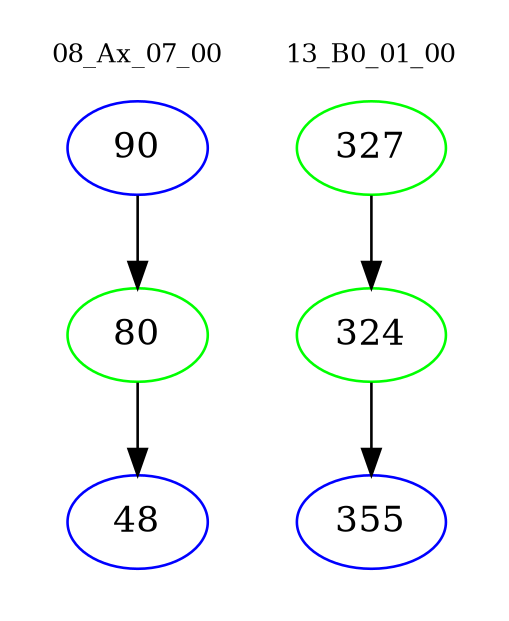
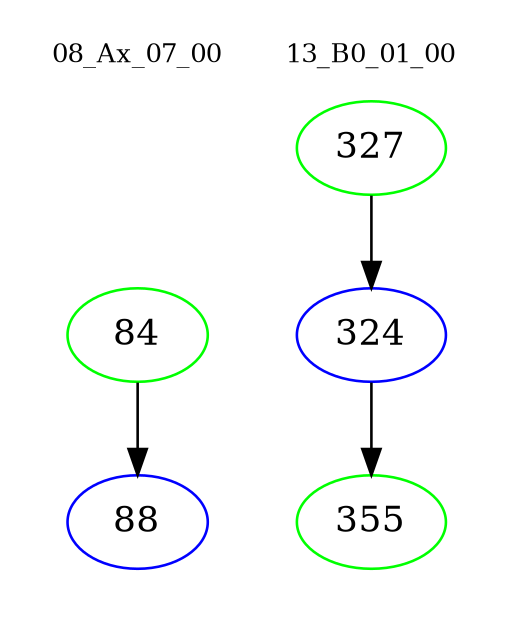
  digraph {
    node [color=blue]
    edge [color=black]
-   n1 [label=90]
-   n2 [color=green label=80]
-   n3 [label=48]
+   n2 [color=green label=84]
+   n3 [label=88]
    n4 [color=green label=327]
-   n5 [color=green label=324]
-   n6 [label=355]
+   n5 [label=324]
+   n6 [color=green label=355]
    subgraph cluster_1 {
      color=white
      fontsize=10
      label="08_Ax_07_00"
-     n1
      n2
      n3
    }
    subgraph cluster_2 {
      color=white
      fontsize=10
      label="13_B0_01_00"
      n4
      n5
      n6
    }
-   n1 -> n2
    n2 -> n3
    n4 -> n5
    n5 -> n6
  }
